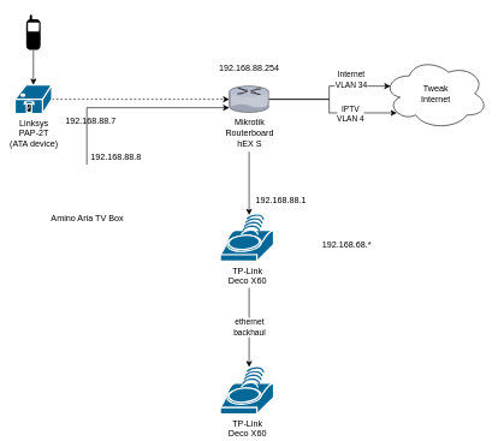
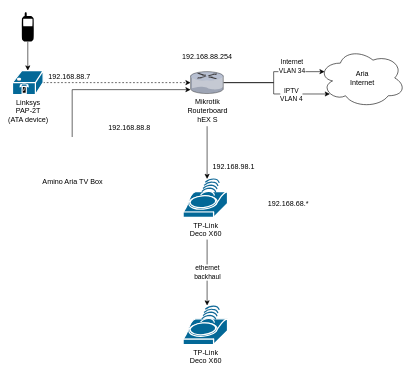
  <mxCell id="0" />
  <mxCell id="1" parent="0" />
- <mxCell id="2" value="Tweak&lt;br&gt;Internet" style="ellipse;shape=cloud;whiteSpace=wrap;html=1;" vertex="1" parent="1"><mxGeometry x="530.5" y="80" width="145" height="99" as="geometry" /></mxCell>
+ <mxCell id="2" value="Aria&lt;br&gt;Internet" style="ellipse;shape=cloud;whiteSpace=wrap;html=1;" vertex="1" parent="1"><mxGeometry x="530.5" y="80" width="145" height="99" as="geometry" /></mxCell>
  <mxCell id="3" style="edgeStyle=orthogonalEdgeStyle;rounded=0;orthogonalLoop=1;jettySize=auto;html=1;entryX=0.13;entryY=0.77;entryDx=0;entryDy=0;entryPerimeter=0;" edge="1" parent="1" source="21" target="2"><mxGeometry relative="1" as="geometry"><mxPoint x="404.5" y="149" as="sourcePoint" /><mxPoint x="520.5" y="129" as="targetPoint" /><Array as="points"><mxPoint x="455.5" y="137" /><mxPoint x="455.5" y="156" /></Array></mxGeometry></mxCell>
  <mxCell id="4" value="IPTV&lt;br&gt;VLAN 4" style="edgeLabel;html=1;align=center;verticalAlign=middle;resizable=0;points=[];" vertex="1" connectable="0" parent="3"><mxGeometry x="0.265" y="1" relative="1" as="geometry"><mxPoint x="7.73" y="2.06" as="offset" /></mxGeometry></mxCell>
  <mxCell id="5" style="edgeStyle=orthogonalEdgeStyle;rounded=0;orthogonalLoop=1;jettySize=auto;html=1;" edge="1" parent="1" source="21"><mxGeometry relative="1" as="geometry"><mxPoint x="540.5" y="119" as="targetPoint" /><mxPoint x="404.5" y="149" as="sourcePoint" /><Array as="points"><mxPoint x="455.5" y="137" /><mxPoint x="455.5" y="119" /><mxPoint x="540.5" y="119" /></Array></mxGeometry></mxCell>
  <mxCell id="6" value="Internet&lt;br&gt;VLAN 34" style="edgeLabel;html=1;align=center;verticalAlign=middle;resizable=0;points=[];" vertex="1" connectable="0" parent="5"><mxGeometry x="0.26" y="2" relative="1" as="geometry"><mxPoint x="14.12" y="-8" as="offset" /></mxGeometry></mxCell>
  <mxCell id="7" style="edgeStyle=orthogonalEdgeStyle;rounded=0;orthogonalLoop=1;jettySize=auto;html=1;entryX=0.5;entryY=0;entryDx=0;entryDy=0;" edge="1" parent="1"><mxGeometry relative="1" as="geometry"><mxPoint x="344.5" y="210" as="sourcePoint" /><mxPoint x="344.5" y="298" as="targetPoint" /></mxGeometry></mxCell>
  <mxCell id="8" style="edgeStyle=orthogonalEdgeStyle;rounded=0;orthogonalLoop=1;jettySize=auto;html=1;exitX=1;exitY=0.5;exitDx=0;exitDy=0;exitPerimeter=0;dashed=1;" edge="1" parent="1" source="22" target="21"><mxGeometry relative="1" as="geometry"><mxPoint x="284.5" y="134" as="targetPoint" /><mxPoint x="105.5" y="137.25" as="sourcePoint" /></mxGeometry></mxCell>
  <mxCell id="9" value="ethernet&lt;br&gt;backhaul" style="edgeStyle=orthogonalEdgeStyle;rounded=0;orthogonalLoop=1;jettySize=auto;html=1;" edge="1" parent="1"><mxGeometry relative="1" as="geometry"><mxPoint x="344.5" y="399" as="sourcePoint" /><mxPoint x="344.5" y="509" as="targetPoint" /></mxGeometry></mxCell>
  <mxCell id="10" value="" style="edgeStyle=orthogonalEdgeStyle;rounded=0;orthogonalLoop=1;jettySize=auto;html=1;" edge="1" parent="1" source="11" target="22"><mxGeometry relative="1" as="geometry" /></mxCell>
  <mxCell id="11" value="" style="shape=mxgraph.signs.tech.cell_phone;html=1;pointerEvents=1;fillColor=#000000;strokeColor=none;verticalLabelPosition=bottom;verticalAlign=top;align=center;" vertex="1" parent="1"><mxGeometry x="35.5" y="20" width="20" height="49" as="geometry" /></mxCell>
  <mxCell id="12" value="TP-Link&lt;br&gt;Deco X60" style="shape=mxgraph.cisco.wireless.wi-fi_tag;html=1;pointerEvents=1;dashed=0;fillColor=#036897;strokeColor=#ffffff;strokeWidth=2;verticalLabelPosition=bottom;verticalAlign=top;align=center;outlineConnect=0;" vertex="1" parent="1"><mxGeometry x="304.5" y="298" width="74" height="64" as="geometry" /></mxCell>
  <mxCell id="13" value="TP-Link&lt;br&gt;Deco X60" style="shape=mxgraph.cisco.wireless.wi-fi_tag;html=1;pointerEvents=1;dashed=0;fillColor=#036897;strokeColor=#ffffff;strokeWidth=2;verticalLabelPosition=bottom;verticalAlign=top;align=center;outlineConnect=0;" vertex="1" parent="1"><mxGeometry x="304.5" y="510" width="74" height="64" as="geometry" /></mxCell>
  <mxCell id="14" value="192.168.88.254" style="text;html=1;strokeColor=none;fillColor=none;align=center;verticalAlign=middle;whiteSpace=wrap;rounded=0;" vertex="1" parent="1"><mxGeometry x="309.5" y="84" width="70" height="20" as="geometry" /></mxCell>
- <mxCell id="15" value="192.168.88.7" style="text;html=1;strokeColor=none;fillColor=none;align=center;verticalAlign=middle;whiteSpace=wrap;rounded=0;" vertex="1" parent="1"><mxGeometry x="89.5" y="157.25" width="70" height="20" as="geometry" /></mxCell>
- <mxCell id="16" value="192.168.88.1" style="text;html=1;strokeColor=none;fillColor=none;align=center;verticalAlign=middle;whiteSpace=wrap;rounded=0;" vertex="1" parent="1"><mxGeometry x="353.5" y="268" width="70" height="20" as="geometry" /></mxCell>
+ <mxCell id="15" value="192.168.88.7" style="text;html=1;strokeColor=none;fillColor=none;align=center;verticalAlign=middle;whiteSpace=wrap;rounded=0;" vertex="1" parent="1"><mxGeometry x="79.5" y="117.25" width="70" height="20" as="geometry" /></mxCell>
+ <mxCell id="16" value="192.168.98.1" style="text;html=1;strokeColor=none;fillColor=none;align=center;verticalAlign=middle;whiteSpace=wrap;rounded=0;" vertex="1" parent="1"><mxGeometry x="353.5" y="268" width="70" height="20" as="geometry" /></mxCell>
  <mxCell id="17" value="192.168.68.*" style="text;html=1;strokeColor=none;fillColor=none;align=center;verticalAlign=middle;whiteSpace=wrap;rounded=0;" vertex="1" parent="1"><mxGeometry x="444.5" y="329" width="70" height="20" as="geometry" /></mxCell>
  <mxCell id="18" style="edgeStyle=orthogonalEdgeStyle;rounded=0;orthogonalLoop=1;jettySize=auto;html=1;exitX=0.5;exitY=0;exitDx=0;exitDy=0;" edge="1" parent="1" source="19" target="21"><mxGeometry relative="1" as="geometry"><mxPoint x="284.5" y="149" as="targetPoint" /><Array as="points"><mxPoint x="119.5" y="149" /></Array></mxGeometry></mxCell>
  <mxCell id="19" value="Amino Aria TV Box" style="shape=image;html=1;verticalAlign=top;verticalLabelPosition=bottom;labelBackgroundColor=#ffffff;imageAspect=0;aspect=fixed;image=https://cdn0.iconfinder.com/data/icons/iphone-7-airpods-icons-solid-style/24/apple-tv-box-128.png" vertex="1" parent="1"><mxGeometry x="89.5" y="228" width="60" height="60" as="geometry" /></mxCell>
- <mxCell id="20" value="192.168.88.8" style="text;html=1;strokeColor=none;fillColor=none;align=center;verticalAlign=middle;whiteSpace=wrap;rounded=0;" vertex="1" parent="1"><mxGeometry x="124.5" y="208" width="70" height="20" as="geometry" /></mxCell>
+ <mxCell id="20" value="192.168.88.8" style="text;html=1;strokeColor=none;fillColor=none;align=center;verticalAlign=middle;whiteSpace=wrap;rounded=0;" vertex="1" parent="1"><mxGeometry x="179.5" y="203" width="70" height="20" as="geometry" /></mxCell>
  <mxCell id="21" value="&lt;span&gt;Mikrotik&lt;/span&gt;&lt;br&gt;&lt;span&gt;Routerboard&lt;/span&gt;&lt;br&gt;&lt;span&gt;hEX S&lt;/span&gt;" style="verticalLabelPosition=bottom;aspect=fixed;html=1;verticalAlign=top;strokeColor=none;align=center;outlineConnect=0;shape=mxgraph.citrix.router;" vertex="1" parent="1"><mxGeometry x="317" y="119" width="55" height="36.5" as="geometry" /></mxCell>
  <mxCell id="22" value="&lt;span&gt;Linksys&lt;/span&gt;&lt;br&gt;&lt;span&gt;PAP-2T&lt;/span&gt;&lt;br&gt;&lt;span&gt;(ATA device)&lt;/span&gt;" style="shape=mxgraph.cisco.misc.ata;html=1;pointerEvents=1;dashed=0;fillColor=#036897;strokeColor=#ffffff;strokeWidth=2;verticalLabelPosition=bottom;verticalAlign=top;align=center;outlineConnect=0;" vertex="1" parent="1"><mxGeometry x="20" y="117.25" width="51" height="40" as="geometry" /></mxCell>
